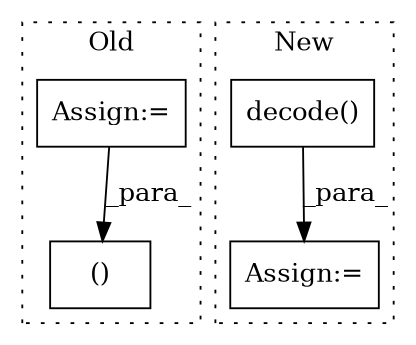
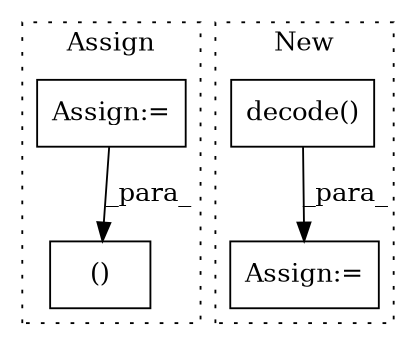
  digraph {
    node [a=68 l=3 shape=box]
    n1 [a=54 l=8 label="()" s=22446]
    n2 [label="Assign:=" s=21855]
    n3 [a=75 l="12,1" label="decode()" s="22260,22279"]
    n4 [label="Assign:=" s=22257]
    subgraph cluster_1 {
-     label=Old
+     label=Assign
      style=dotted
      n1
      n2
    }
    subgraph cluster_2 {
      label=New
      style=dotted
      n3
      n4
    }
    n2 -> n1 [label=_para_]
    n3 -> n4 [label=_para_]
  }
